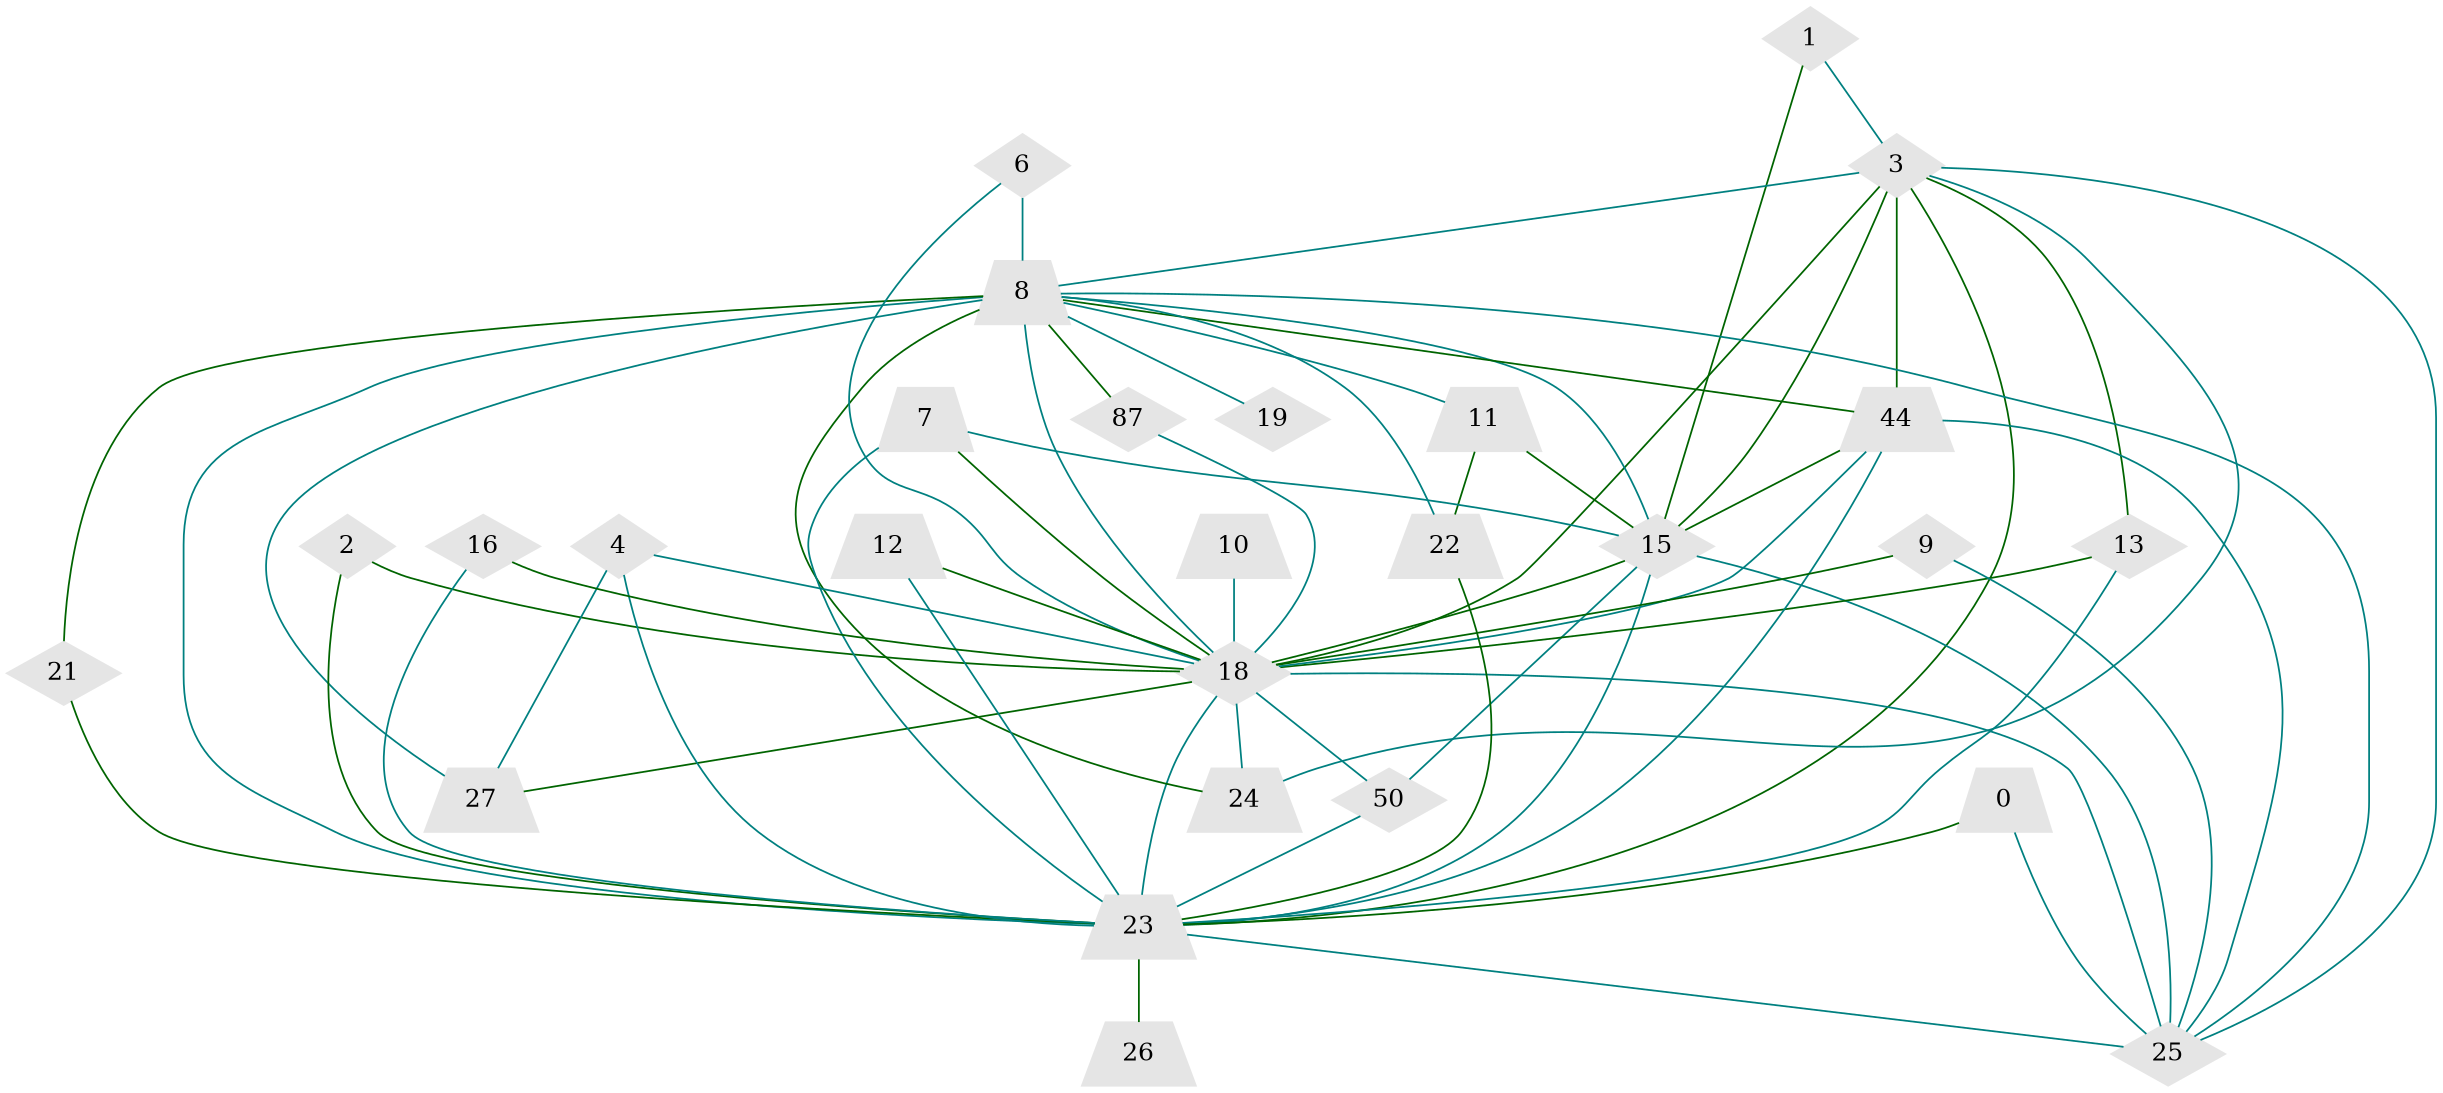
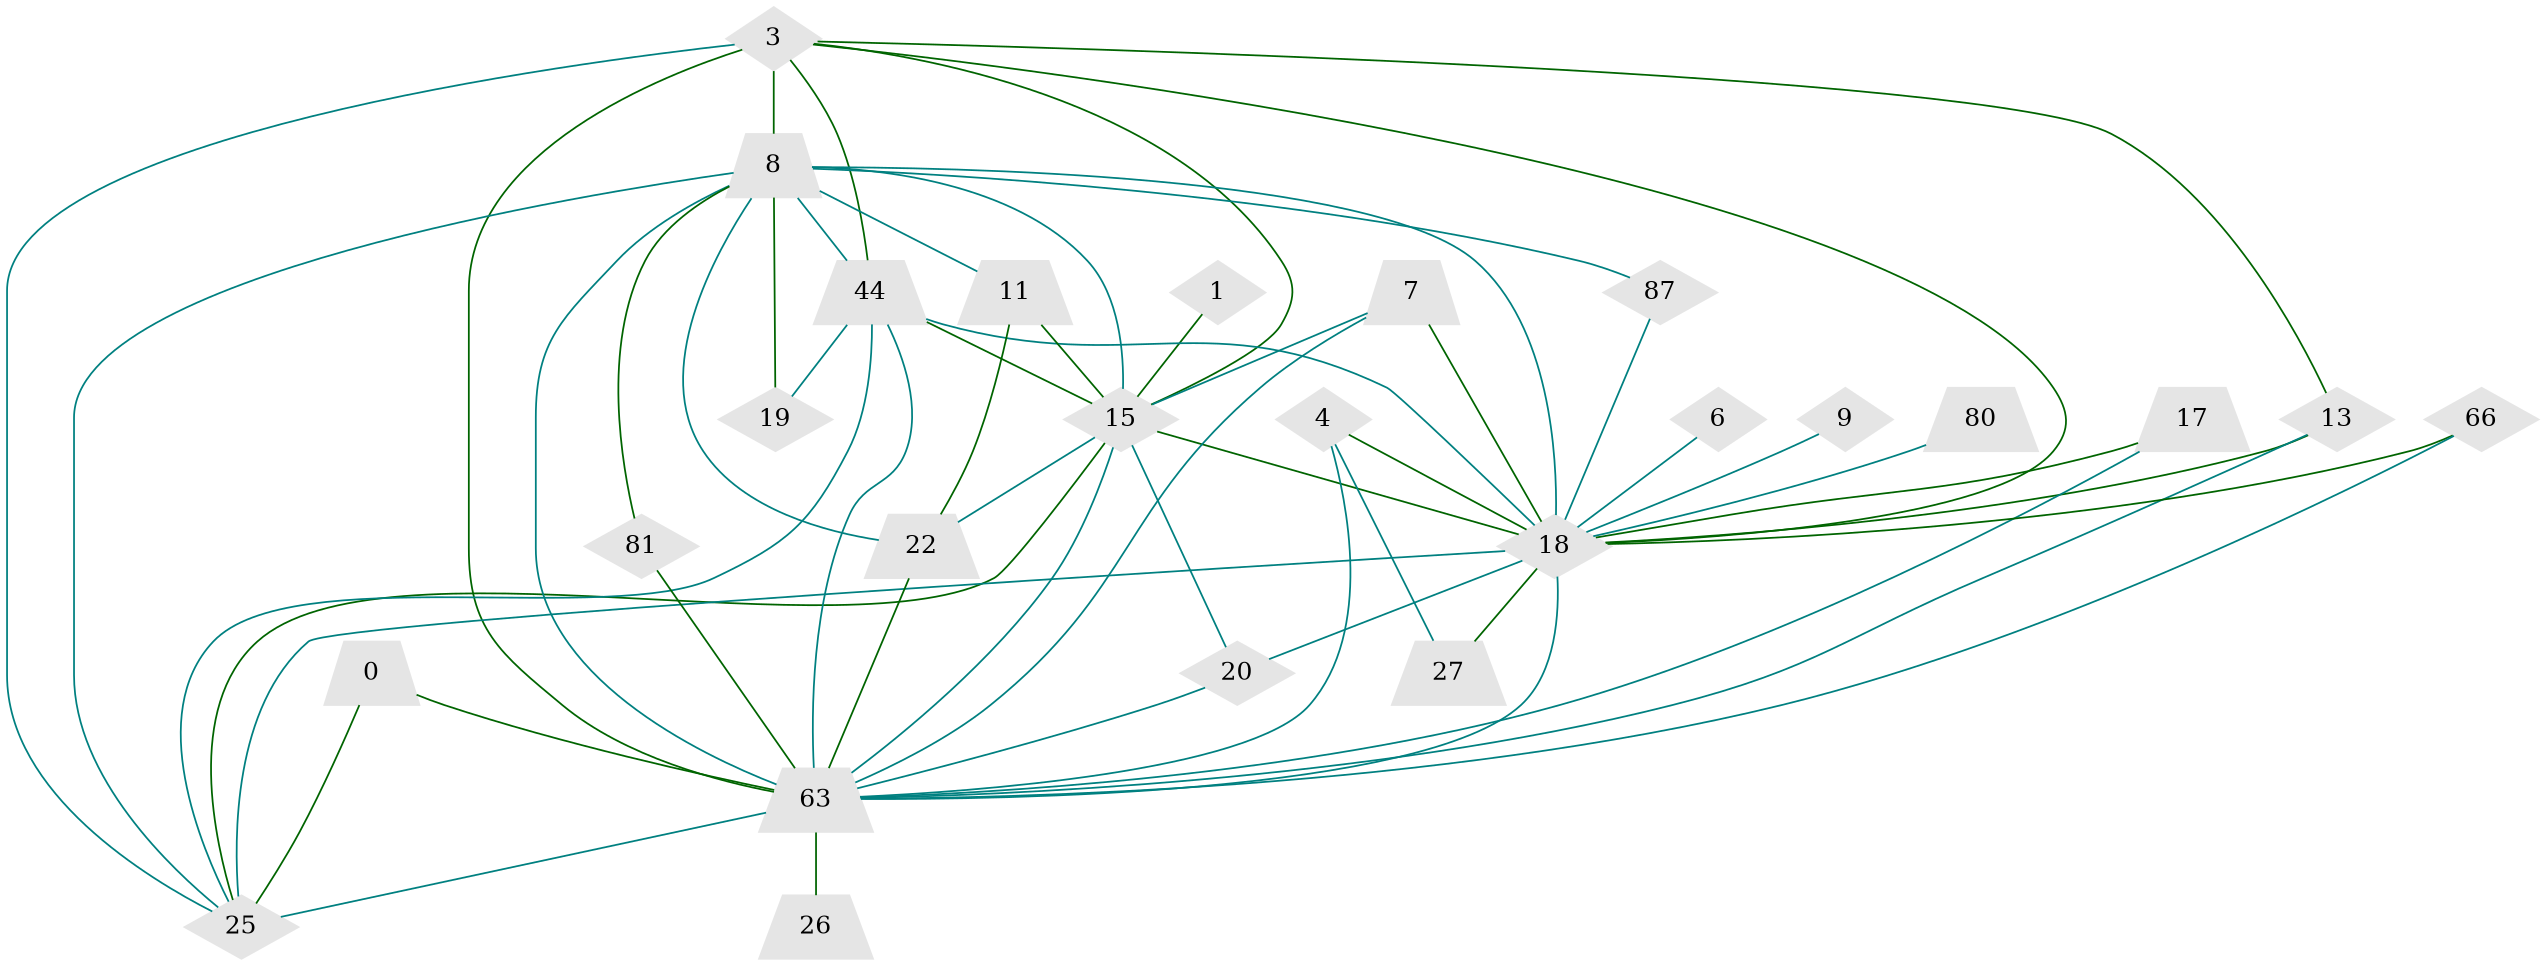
  graph {
    node [color=gray90 shape=diamond style=filled]
    edge [color=teal weight=1.0]
    1
    3
    15
    18
-   23 [shape=trapezium]
+   23 [shape=trapezium label=63]
    8 [shape=trapezium]
    13
    n8 [label=44 shape=trapezium]
-   24 [shape=trapezium]
    25
    22 [shape=trapezium]
-   20 [label=50]
-   2
+   20
    27 [shape=trapezium]
    26 [shape=trapezium]
    11 [shape=trapezium]
    n17 [label=87]
    19
-   21
+   21 [label=81]
    4
    n21 [label=0 shape=trapezium]
    6
    7 [shape=trapezium]
    9
-   10 [shape=trapezium]
-   12 [shape=trapezium]
-   16
-   1 -- 3
+   10 [shape=trapezium label=80]
+   12 [shape=trapezium label=17]
+   16 [label=66]
    1 -- 15 [color=darkgreen]
    3 -- 15 [color=darkgreen]
    3 -- 18 [color=darkgreen weight=2.0]
    3 -- 23 [color=darkgreen weight=3.0]
-   3 -- 8 [weight=2.0]
+   3 -- 8 [color=darkgreen weight=2.0]
    3 -- 13 [color=darkgreen]
    3 -- n8 [color=darkgreen]
-   3 -- 24
    3 -- 25
    15 -- 18 [color=darkgreen weight=2.0]
    15 -- 23 [weight=2.0]
-   15 -- 25
+   15 -- 25 [color=darkgreen]
+   15 -- 22
    15 -- 20
    18 -- 23 [weight=4.0]
-   18 -- 24
    18 -- 25 [weight=2.0]
    18 -- 20
    18 -- 27 [color=darkgreen]
    23 -- 25 [weight=2.0]
    23 -- 26 [color=darkgreen]
    8 -- 15 [weight=2.0]
    8 -- 18 [weight=4.0]
    8 -- 23 [weight=6.0]
-   8 -- n8 [color=darkgreen weight=3.0]
-   8 -- 24 [color=darkgreen]
+   8 -- n8 [weight=3.0]
    8 -- 25 [weight=2.0]
    8 -- 22
-   8 -- 27 [weight=2.0]
    8 -- 11
-   8 -- n17 [color=darkgreen]
-   8 -- 19
+   8 -- n17
+   8 -- 19 [color=darkgreen]
    8 -- 21 [color=darkgreen]
    13 -- 18 [color=darkgreen]
    13 -- 23
    n8 -- 15 [color=darkgreen weight=2.0]
    n8 -- 18 [weight=4.0]
    n8 -- 23 [weight=2.0]
    n8 -- 25
+   n8 -- 19
    22 -- 23 [color=darkgreen]
    20 -- 23 [weight=2.0]
-   2 -- 18 [color=darkgreen]
-   2 -- 23 [color=darkgreen]
    11 -- 15 [color=darkgreen]
    11 -- 22 [color=darkgreen]
    n17 -- 18
    21 -- 23 [color=darkgreen]
-   4 -- 18
+   4 -- 18 [color=darkgreen]
    4 -- 23
    4 -- 27
    n21 -- 23 [color=darkgreen]
-   n21 -- 25
+   n21 -- 25 [color=darkgreen]
    6 -- 18
-   6 -- 8 [weight=2.0]
    7 -- 15
    7 -- 18 [color=darkgreen]
    7 -- 23
-   9 -- 18 [color=darkgreen]
-   9 -- 25
+   9 -- 18
    10 -- 18
    12 -- 18 [color=darkgreen]
    12 -- 23
    16 -- 18 [color=darkgreen]
    16 -- 23
  }
